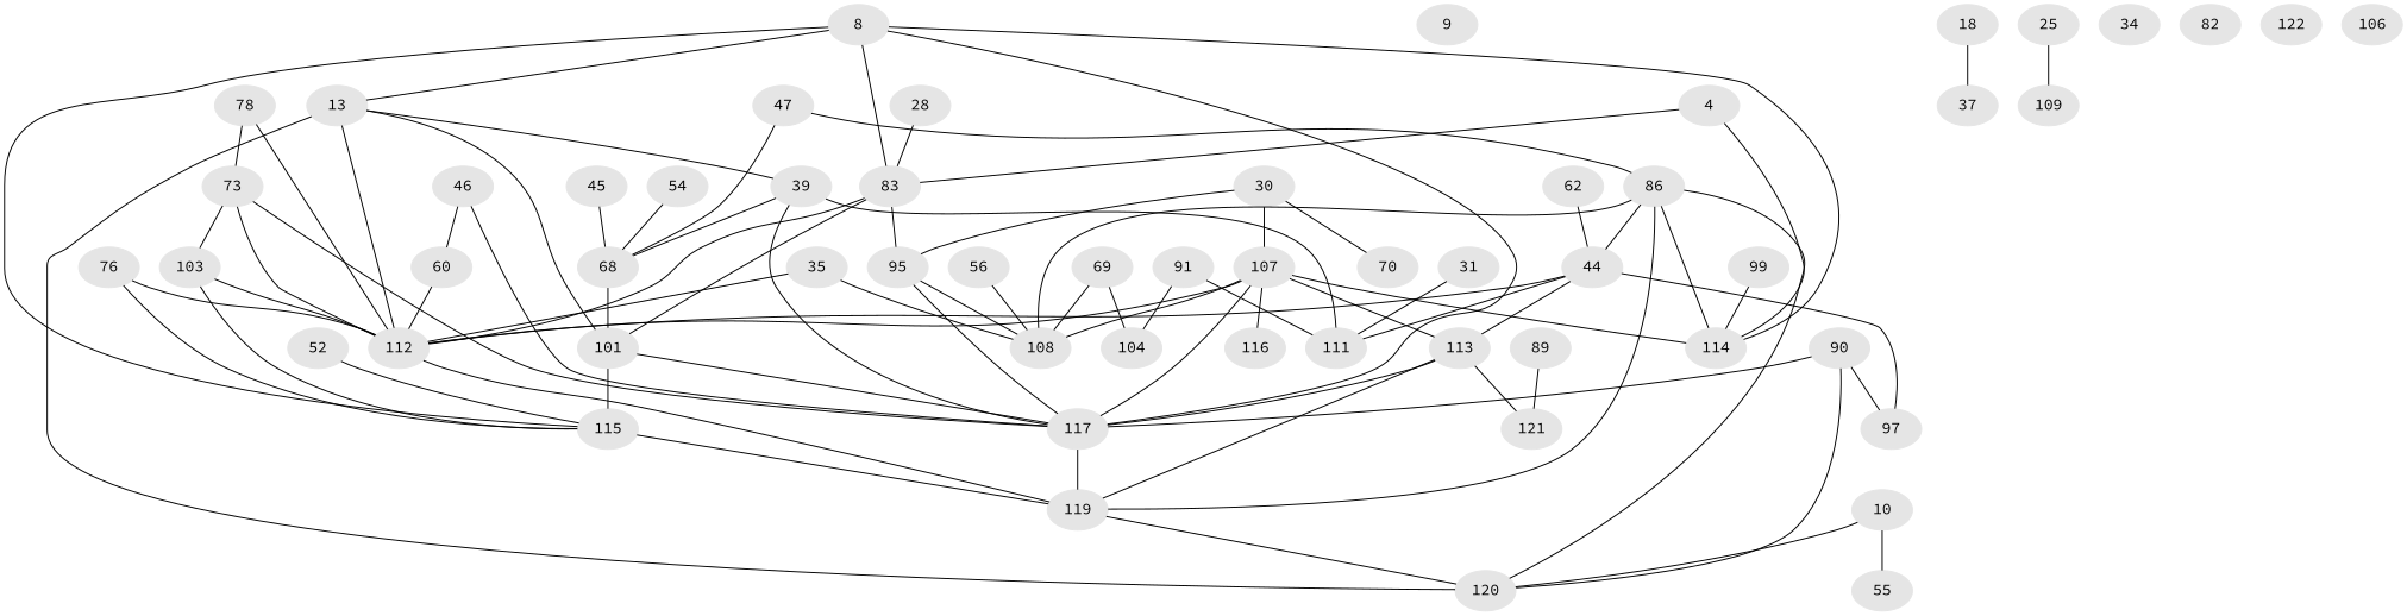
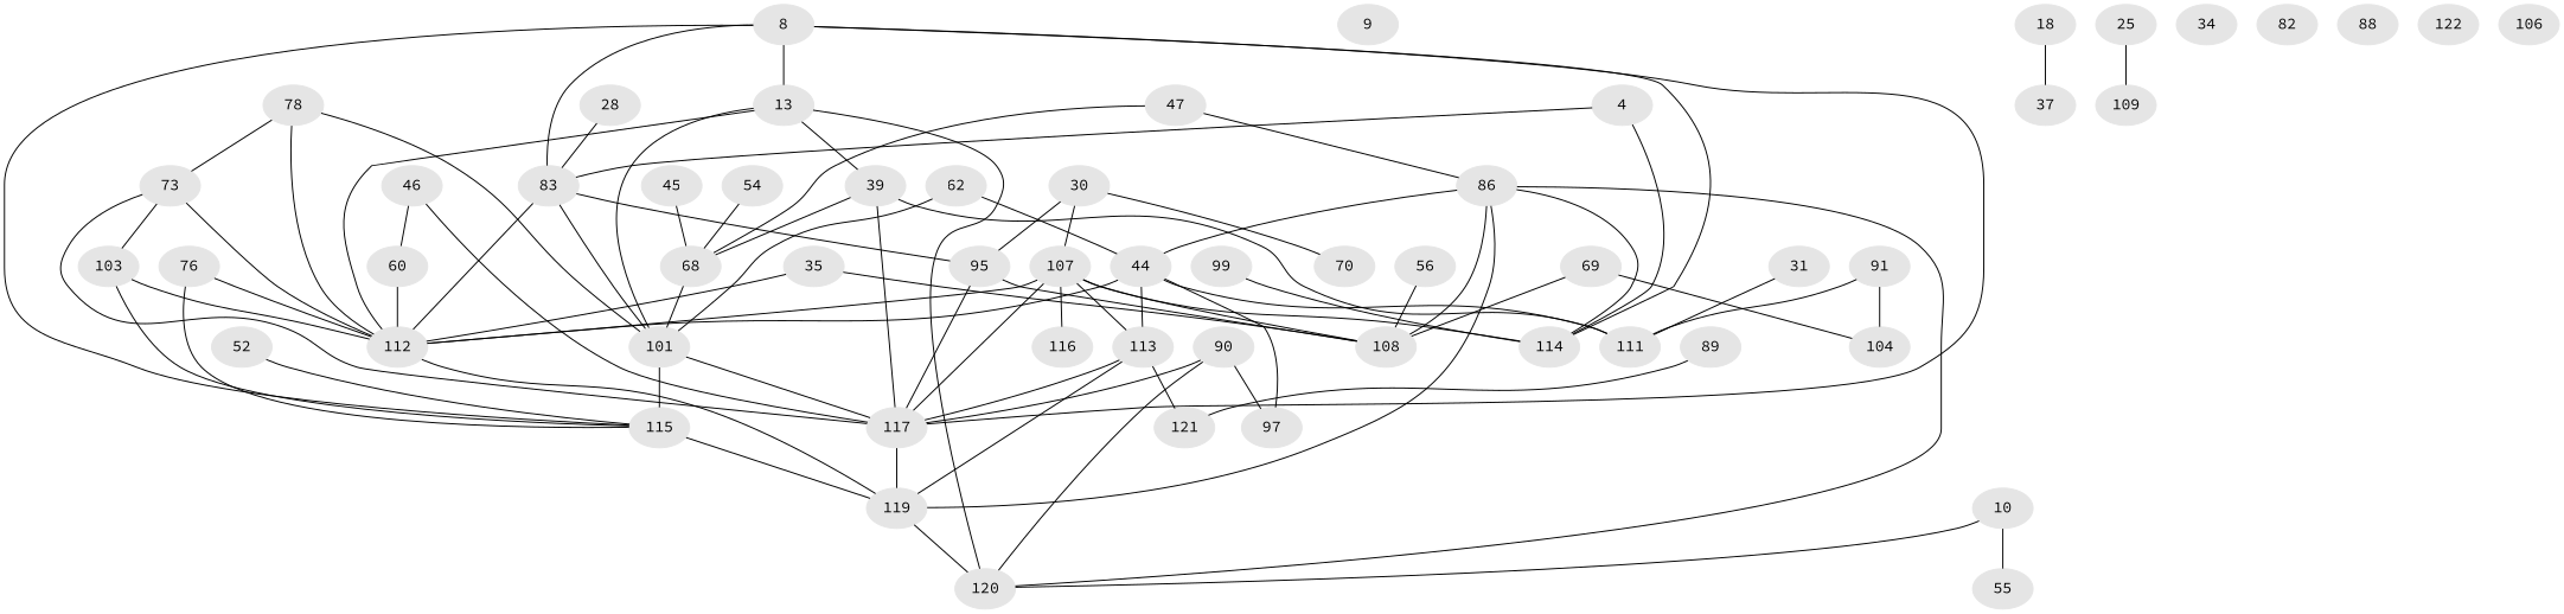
  graph {
    fontname="Source Code Pro"
    node [color=gray90 fontname="Source Code Pro" style=filled]
    edge [fontname="Source Code Pro"]
    83 [super="+2+66"]
    101 [super="+51+23+36+58"]
    112 [super="+98"]
    95 [super="+59+79"]
    4
    114 [super="+32"]
    n7 [label=13 super="+11"]
    120 [super="+118"]
    39 [super="+26"]
    8
    115 [super="+85+44"]
    117 [super="+110+105+75+72"]
    119 [super="+15+24+67+93"]
    9
    10
    55
    18
    37
    111 [super="+81"]
    68 [super="+33+3"]
    25
    109
    28
    30 [super="+22"]
    70
    107 [super="+77+84"]
    108 [super="+80"]
    116
    113 [super="+87+96"]
    31
    34
    35
    45
    46
    60
    47
    86 [super="+74"]
    n38 [label=44 super="+5+61+92"]
    52
    54
    56
    97
    62
    73 [super="+43"]
    103
    104 [super="+49"]
    69
    76
    78
    82
+   88
    89
    121
    90 [super="+65"]
    91 [super="+17"]
    99
    n57 [label=122]
    106
    83 -- 101
    83 -- 112 [weight=2]
    83 -- 95 [weight=2]
    101 -- 115 [weight=3]
    101 -- 117 [weight=2]
    112 -- 119 [weight=2]
    95 -- 117
    95 -- 108
    4 -- 83
    4 -- 114
    n7 -- 101
    n7 -- 112 [weight=2]
    n7 -- 120 [weight=2]
    n7 -- 39
    39 -- 117 [weight=3]
    39 -- 111 [weight=2]
    39 -- 68
    8 -- 83
    8 -- 114
    8 -- n7
    8 -- 115
    8 -- 117
    115 -- 119 [weight=2]
    117 -- 119 [weight=3]
    119 -- 120
    10 -- 120
    10 -- 55
    18 -- 37
    68 -- 101 [weight=2]
    25 -- 109
    28 -- 83
    30 -- 95
    30 -- 70
    30 -- 107 [weight=2]
    107 -- 112 [weight=2]
    107 -- 114 [weight=3]
    107 -- 117 [weight=3]
    107 -- 108 [weight=2]
    107 -- 116
    107 -- 113
    113 -- 117
    113 -- 119 [weight=4]
    113 -- 121
    31 -- 111
    35 -- 112
    35 -- 108
    45 -- 68
    46 -- 117
    46 -- 60
    60 -- 112
    47 -- 68
    47 -- 86
    86 -- 114
    86 -- 120
    86 -- 119
    86 -- 108 [weight=2]
    86 -- n38 [weight=3]
    n38 -- 112 [weight=3]
    n38 -- 111
    n38 -- 113 [weight=2]
    n38 -- 97
    52 -- 115
    54 -- 68
    56 -- 108
+   62 -- 101
    62 -- n38
    73 -- 112 [weight=2]
    73 -- 117
    73 -- 103 [weight=2]
    103 -- 112
    103 -- 115
    69 -- 108
    69 -- 104
    76 -- 112
    76 -- 115
+   78 -- 101
    78 -- 112
    78 -- 73
    89 -- 121
    90 -- 120
    90 -- 117
    90 -- 97
    91 -- 111
    91 -- 104 [weight=2]
    99 -- 114
  }
